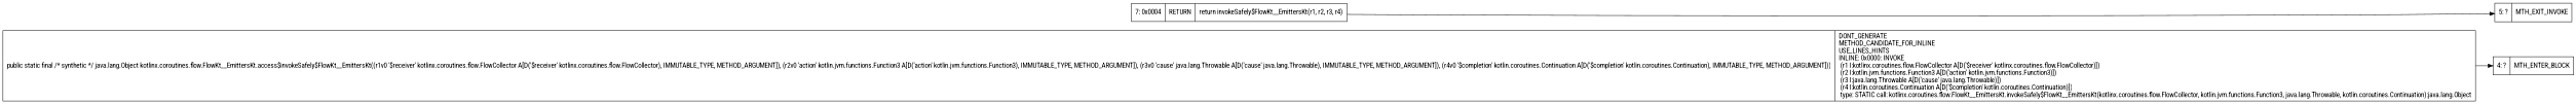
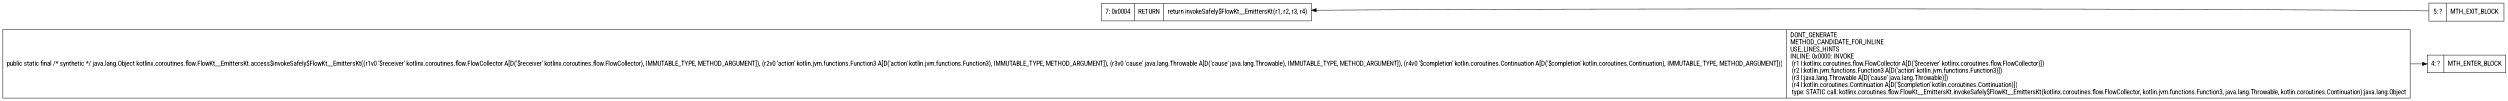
  digraph {
    fontname="Roboto Condensed"
    rankdir=LR
    node [fontname="Roboto Condensed" shape=record]
    edge [fontname="Roboto Condensed"]
    n1 [label="{4\:\ ?|MTH_ENTER_BLOCK\l}"]
    n2 [label="{7\:\ 0x0004|RETURN\l|return invokeSafely$FlowKt__EmittersKt(r1, r2, r3, r4)\l}"]
-   n3 [label="{5\:\ ?|MTH_EXIT_INVOKE\l}"]
+   n3 [label="{5\:\ ?|MTH_EXIT_BLOCK\l}"]
    n4 [label="{public static final \/* synthetic *\/ java.lang.Object kotlinx.coroutines.flow.FlowKt__EmittersKt.access$invokeSafely$FlowKt__EmittersKt((r1v0 '$receiver' kotlinx.coroutines.flow.FlowCollector A[D('$receiver' kotlinx.coroutines.flow.FlowCollector), IMMUTABLE_TYPE, METHOD_ARGUMENT]), (r2v0 'action' kotlin.jvm.functions.Function3 A[D('action' kotlin.jvm.functions.Function3), IMMUTABLE_TYPE, METHOD_ARGUMENT]), (r3v0 'cause' java.lang.Throwable A[D('cause' java.lang.Throwable), IMMUTABLE_TYPE, METHOD_ARGUMENT]), (r4v0 '$completion' kotlin.coroutines.Continuation A[D('$completion' kotlin.coroutines.Continuation), IMMUTABLE_TYPE, METHOD_ARGUMENT]))  | DONT_GENERATE\lMETHOD_CANDIDATE_FOR_INLINE\lUSE_LINES_HINTS\lINLINE: 0x0000: INVOKE  \l  (r1 I:kotlinx.coroutines.flow.FlowCollector A[D('$receiver' kotlinx.coroutines.flow.FlowCollector)])\l  (r2 I:kotlin.jvm.functions.Function3 A[D('action' kotlin.jvm.functions.Function3)])\l  (r3 I:java.lang.Throwable A[D('cause' java.lang.Throwable)])\l  (r4 I:kotlin.coroutines.Continuation A[D('$completion' kotlin.coroutines.Continuation)])\l type: STATIC call: kotlinx.coroutines.flow.FlowKt__EmittersKt.invokeSafely$FlowKt__EmittersKt(kotlinx.coroutines.flow.FlowCollector, kotlin.jvm.functions.Function3, java.lang.Throwable, kotlin.coroutines.Continuation):java.lang.Object\l}"]
-   n2 -> n3
+   n3 -> n2
    n4 -> n1
  }
